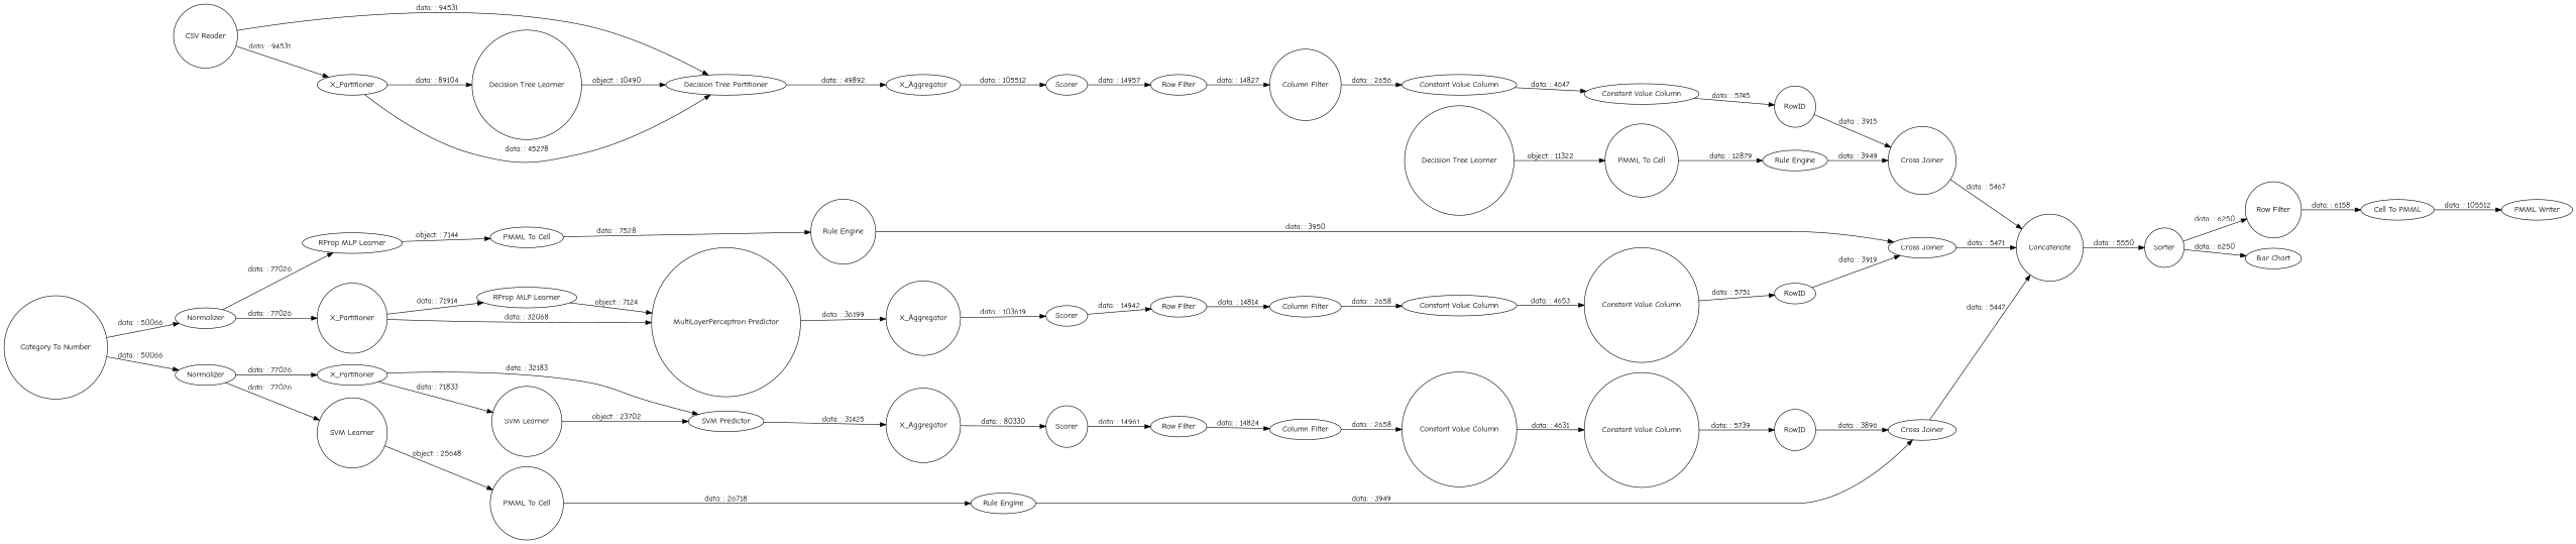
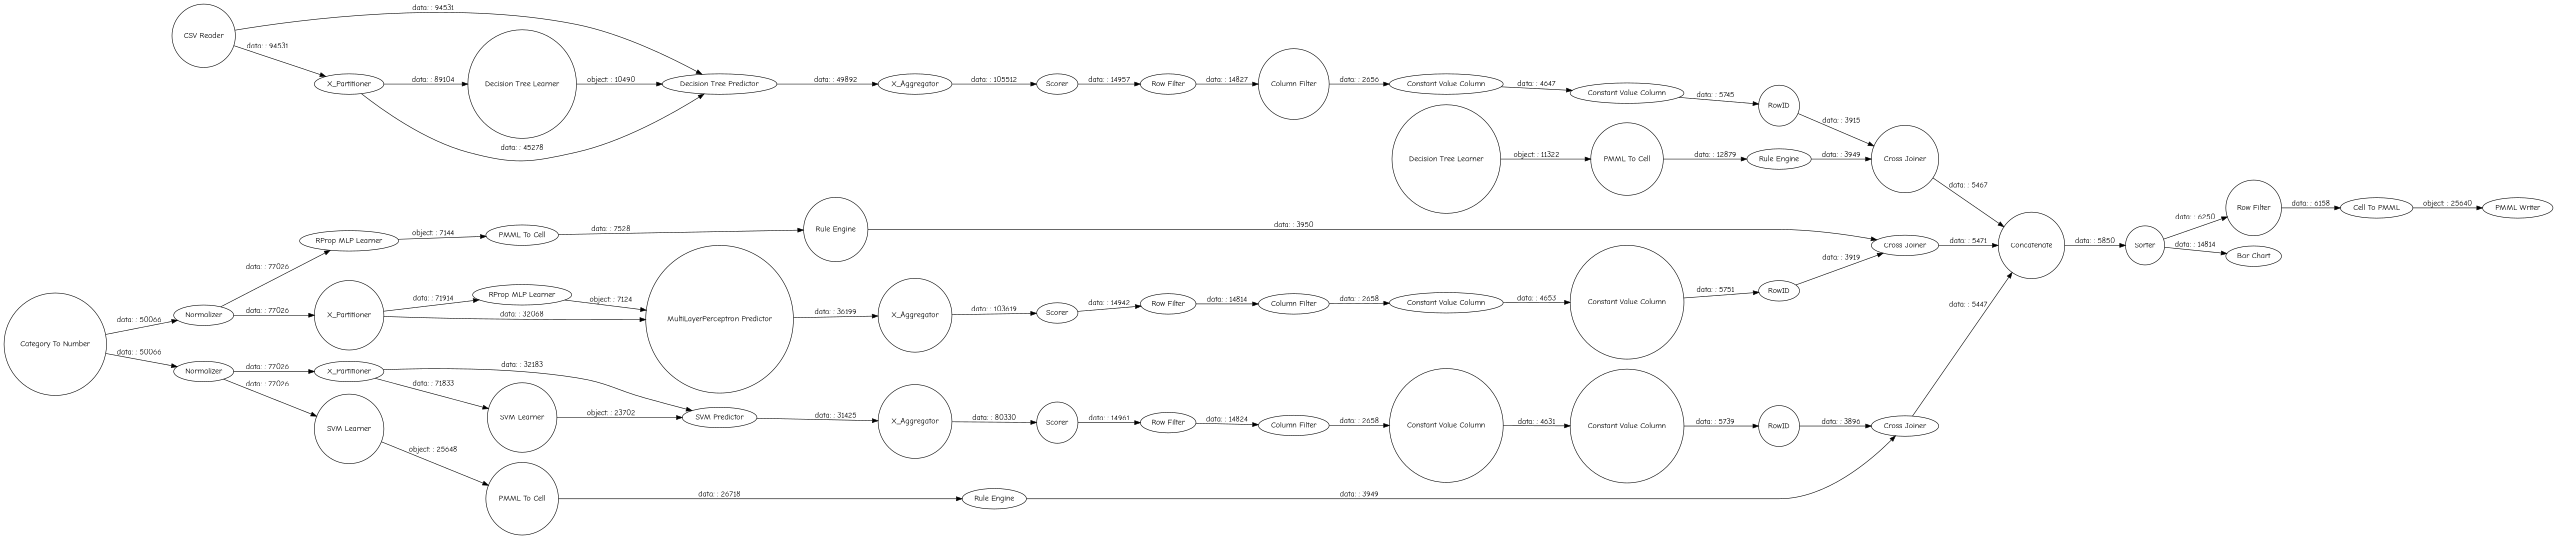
  digraph {
    fontname="Comic Neue"
    rankdir=LR
    node [fontname="Comic Neue" shape=ellipse]
    edge [fontname="Comic Neue"]
    n1 [label=RowID shape=circle]
    n2 [label="Cross Joiner"]
    n3 [label=Concatenate shape=circle]
    n4 [label="Constant Value Column"]
    n5 [label=RowID shape=circle]
    n6 [label="Cross Joiner" shape=circle]
    n7 [label=X_Aggregator]
    n8 [label=Scorer]
    n9 [label="Row Filter"]
    n10 [label="Row Filter"]
    n11 [label="Column Filter"]
    n12 [label="Constant Value Column"]
    n13 [label="Cross Joiner"]
    n14 [label=Sorter shape=circle]
    n15 [label=RowID]
    n16 [label=Scorer]
    n17 [label="Row Filter"]
    n18 [label="Column Filter"]
    n19 [label="Constant Value Column" shape=circle]
    n20 [label="Rule Engine"]
    n21 [label=X_Aggregator shape=circle]
    n22 [label=Scorer shape=circle]
    n23 [label="RProp MLP Learner"]
    n24 [label="PMML To Cell"]
    n25 [label="Rule Engine" shape=circle]
    n26 [label="Column Filter" shape=circle]
    n27 [label="Constant Value Column" shape=circle]
    n28 [label="Decision Tree Learner" shape=circle]
-   n29 [label="Decision Tree Partitioner"]
+   n29 [label="Decision Tree Predictor"]
    n30 [label="Constant Value Column"]
    n31 [label="Rule Engine"]
    n32 [label="Constant Value Column" shape=circle]
    n33 [label="Category To Number" shape=circle]
    n34 [label=Normalizer]
    n35 [label=Normalizer]
    n36 [label=X_Partitioner shape=circle]
    n37 [label=X_Partitioner]
    n38 [label="SVM Learner" shape=circle]
    n39 [label="RProp MLP Learner"]
    n40 [label="MultiLayerPerceptron Predictor" shape=circle]
    n41 [label=X_Aggregator shape=circle]
    n42 [label="SVM Predictor"]
    n43 [label="SVM Learner" shape=circle]
    n44 [label="PMML To Cell" shape=circle]
    n45 [label="PMML Writer"]
    n46 [label="CSV Reader" shape=circle]
    n47 [label=X_Partitioner]
    n48 [label="Cell To PMML"]
    n49 [label="Row Filter" shape=circle]
    n50 [label="Bar Chart"]
    n51 [label="Decision Tree Learner" shape=circle]
    n52 [label="PMML To Cell" shape=circle]
    n1 -> n2 [label="data: : 3896"]
    n2 -> n3 [label="data: : 5447"]
-   n3 -> n14 [label="data: : 5550"]
+   n3 -> n14 [label="data: : 5850"]
    n4 -> n5 [label="data: : 5745"]
    n5 -> n6 [label="data: : 3915"]
    n6 -> n3 [label="data: : 5467"]
    n7 -> n8 [label="data: : 105512"]
    n8 -> n9 [label="data: : 14957"]
    n9 -> n26 [label="data: : 14827"]
    n10 -> n11 [label="data: : 14814"]
    n11 -> n12 [label="data: : 2658"]
    n12 -> n27 [label="data: : 4653"]
    n13 -> n3 [label="data: : 5471"]
    n14 -> n49 [label="data: : 6250"]
-   n14 -> n50 [label="data: : 6250"]
+   n14 -> n50 [label="data: : 14814"]
    n15 -> n13 [label="data: : 3919"]
    n16 -> n10 [label="data: : 14942"]
    n17 -> n18 [label="data: : 14824"]
    n18 -> n19 [label="data: : 2658"]
    n19 -> n32 [label="data: : 4631"]
    n20 -> n6 [label="data: : 3949"]
    n21 -> n22 [label="data: : 80330"]
    n22 -> n17 [label="data: : 14961"]
    n23 -> n24 [label="object: : 7144"]
    n24 -> n25 [label="data: : 7528"]
    n25 -> n13 [label="data: : 3950"]
    n26 -> n30 [label="data: : 2656"]
    n27 -> n15 [label="data: : 5751"]
    n28 -> n29 [label="object: : 10490"]
    n29 -> n7 [label="data: : 49892"]
    n30 -> n4 [label="data: : 4647"]
    n31 -> n2 [label="data: : 3949"]
    n32 -> n1 [label="data: : 5739"]
    n33 -> n34 [label="data: : 50066"]
    n33 -> n35 [label="data: : 50066"]
    n34 -> n23 [label="data: : 77026"]
    n34 -> n36 [label="data: : 77026"]
    n35 -> n37 [label="data: : 77026"]
    n35 -> n38 [label="data: : 77026"]
    n36 -> n39 [label="data: : 71914"]
    n36 -> n40 [label="data: : 32068"]
    n37 -> n42 [label="data: : 32183"]
    n37 -> n43 [label="data: : 71833"]
    n38 -> n44 [label="object: : 25648"]
    n39 -> n40 [label="object: : 7124"]
    n40 -> n41 [label="data: : 36199"]
    n41 -> n16 [label="data: : 103619"]
    n42 -> n21 [label="data: : 31425"]
    n43 -> n42 [label="object: : 23702"]
    n44 -> n31 [label="data: : 26718"]
    n46 -> n29 [label="data: : 94531"]
    n46 -> n47 [label="data: : 94531"]
    n47 -> n28 [label="data: : 89104"]
    n47 -> n29 [label="data: : 45278"]
-   n48 -> n45 [label="data: : 105512"]
+   n48 -> n45 [label="object: : 25640"]
    n49 -> n48 [label="data: : 6158"]
    n51 -> n52 [label="object: : 11322"]
    n52 -> n20 [label="data: : 12879"]
  }
